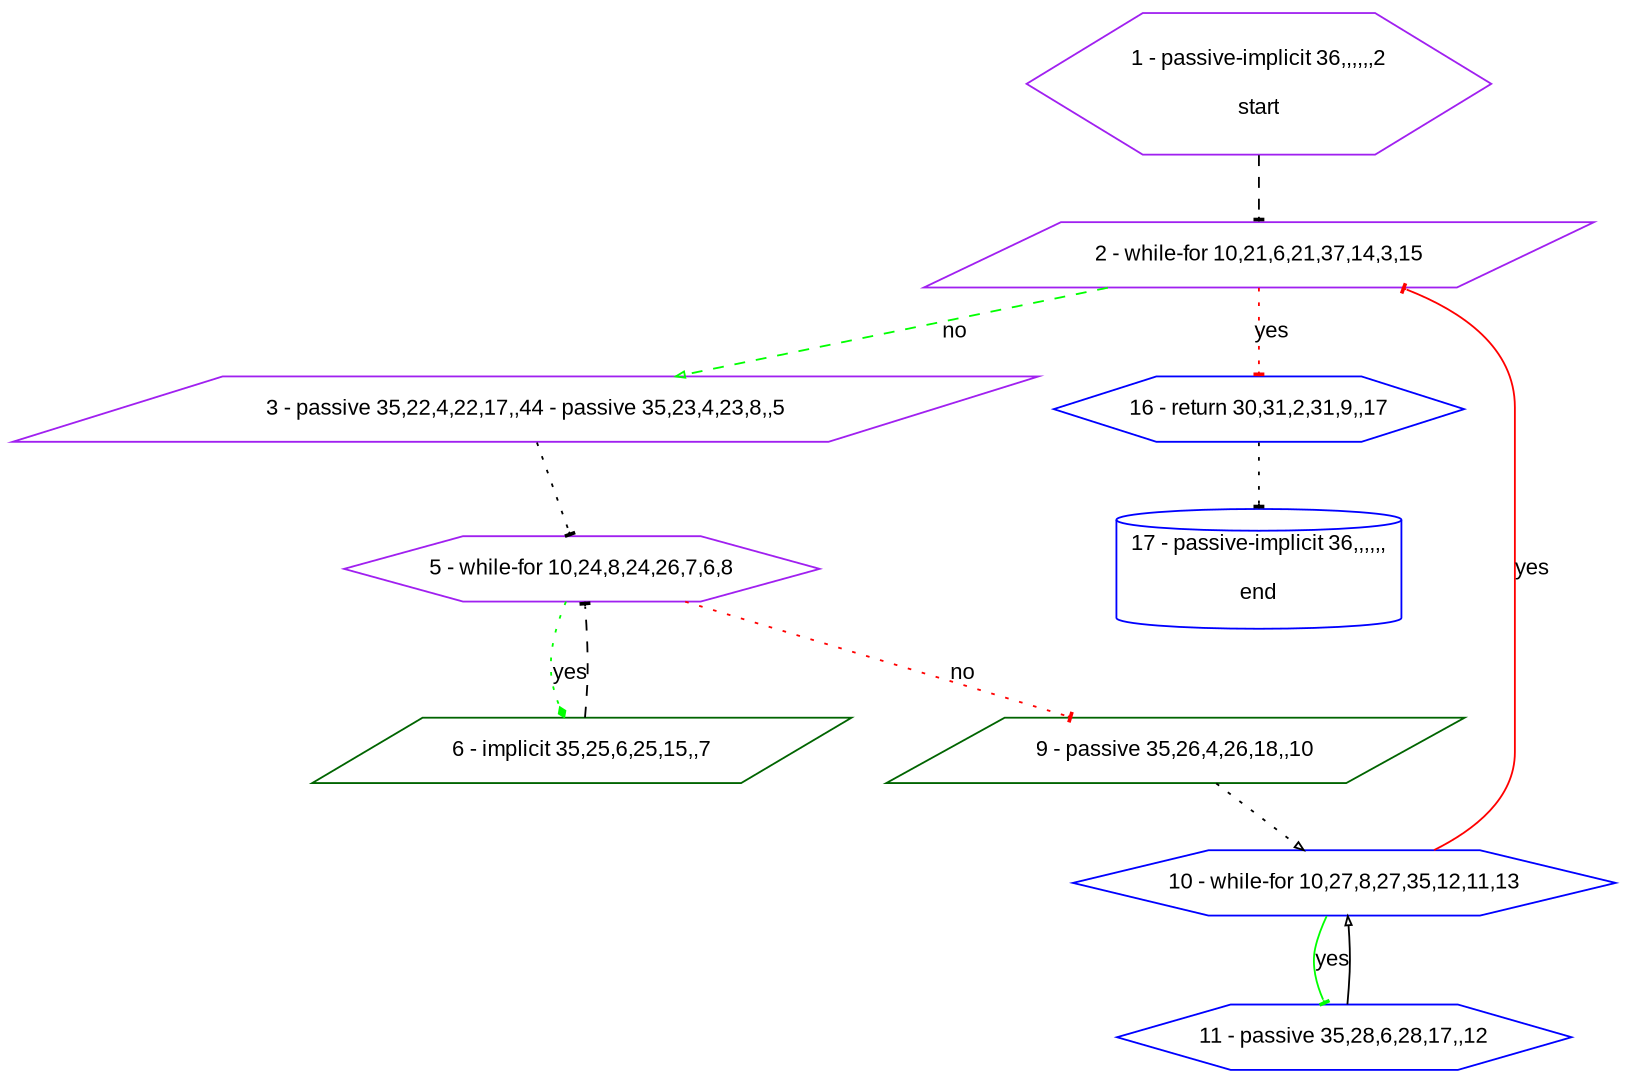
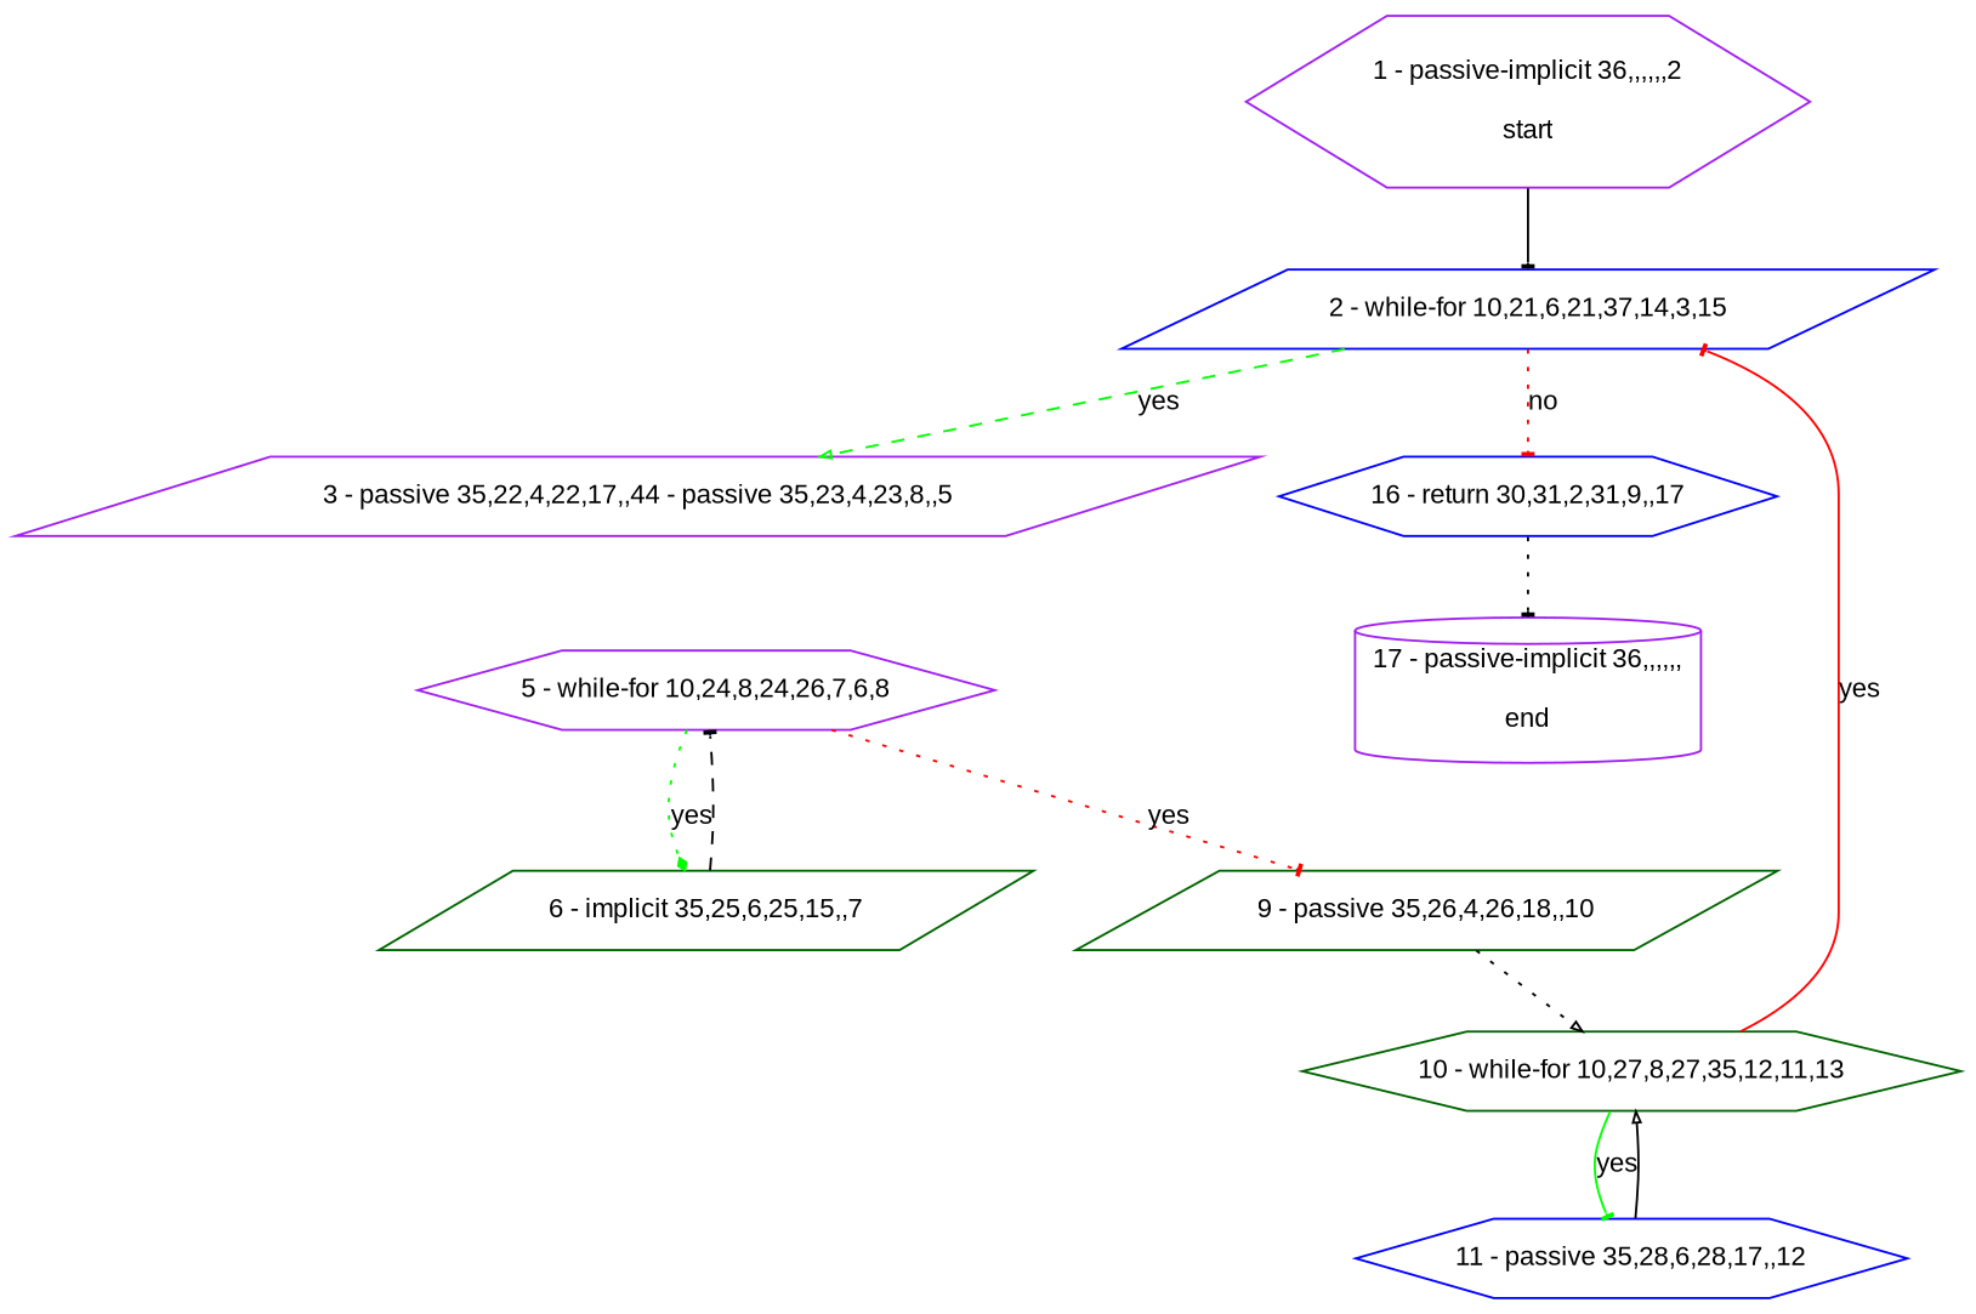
  digraph {
    bgcolor=white
    compound=true
    fillcolor="#FFFFCC"
    fontname=Arial
    fontsize=12
    pack=true
    packmode=clust
    style="rounded,filled"
    node [color=purple compound=true fillcolor="#ffffff" fixedsize=false fontname=Arial fontsize=12 node_initialized=no shape=hexagon style=filled]
    edge [arrowhead=tee arrowsize=0.5 arrowtail=none color="#000000" compound=true dir=forward fontcolor=black fontname=Arial fontsize=12 style=dotted]
-   n1 [label="2 - while-for 10,21,6,21,37,14,3,15" shape=parallelogram]
+   n1 [color=blue label="2 - while-for 10,21,6,21,37,14,3,15" shape=parallelogram]
    n2 [label="3 - passive 35,22,4,22,17,,44 - passive 35,23,4,23,8,,5" shape=parallelogram]
    n3 [color=blue label="16 - return 30,31,2,31,9,,17"]
    n4 [label="5 - while-for 10,24,8,24,26,7,6,8"]
-   n5 [color=blue label="17 - passive-implicit 36,,,,,,\n\nend" shape=cylinder]
+   n5 [label="17 - passive-implicit 36,,,,,,\n\nend" shape=cylinder]
    n6 [label="1 - passive-implicit 36,,,,,,2\n\nstart"]
    n7 [color=darkgreen label="6 - implicit 35,25,6,25,15,,7" shape=parallelogram]
    n8 [color=darkgreen label="9 - passive 35,26,4,26,18,,10" shape=parallelogram]
-   n9 [color=blue label="10 - while-for 10,27,8,27,35,12,11,13"]
+   n9 [color=darkgreen label="10 - while-for 10,27,8,27,35,12,11,13"]
    n10 [color=blue label="11 - passive 35,28,6,28,17,,12"]
-   n1 -> n2 [arrowhead=onormal color="#00ff00" label=no style=dashed]
-   n1 -> n3 [color="#ff0000" label=yes]
-   n2 -> n4
+   n1 -> n2 [arrowhead=onormal color="#00ff00" label=yes style=dashed]
+   n1 -> n3 [color="#ff0000" label=no]
    n3 -> n5
    n4 -> n7 [arrowhead=diamond color="#00ff00" label=yes]
-   n4 -> n8 [color="#ff0000" label=no]
-   n6 -> n1 [style=dashed]
+   n4 -> n8 [color="#ff0000" label=yes]
+   n6 -> n1 [style=solid]
    n7 -> n4 [style=dashed]
    n8 -> n9 [arrowhead=onormal]
    n9 -> n1 [color="#ff0000" label=yes style=solid]
    n9 -> n10 [color="#00ff00" label=yes style=solid]
    n10 -> n9 [arrowhead=onormal style=solid]
  }
